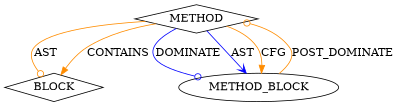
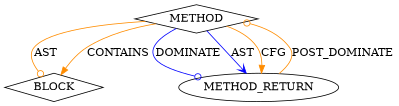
  digraph {
    node [CODE="<empty>" shape=diamond TYPE_FULL_NAME=ANY]
    edge [arrowhead=odot color=darkorange]
    n1 [AST_PARENT_FULL_NAME="<global>" AST_PARENT_TYPE=NAMESPACE_BLOCK FILENAME="messenger_v2.c" FULL_NAME="messenger_v2.c:60:60:IN_S_PREPARE_READ_ENC_PAGE:0" IS_EXTERNAL=true LINE_NUMBER=60 LINE_NUMBER_END=60 NAME=IN_S_PREPARE_READ_ENC_PAGE ORDER=0 label=METHOD TYPE_FULL_NAME=""]
    n2 [ARGUMENT_INDEX=1 ORDER=1 label=BLOCK]
-   n3 [CODE=RET EVALUATION_STRATEGY=BY_VALUE ORDER=2 label=METHOD_BLOCK shape=ellipse]
+   n3 [CODE=RET EVALUATION_STRATEGY=BY_VALUE ORDER=2 label=METHOD_RETURN shape=ellipse]
    n1 -> n2 [label=AST]
    n1 -> n2 [arrowhead=normal label=CONTAINS]
    n1 -> n3 [color=blue label=DOMINATE]
    n1 -> n3 [arrowhead=vee color=blue label=AST]
    n1 -> n3 [arrowhead=normal label=CFG]
    n3 -> n1 [label=POST_DOMINATE]
  }
